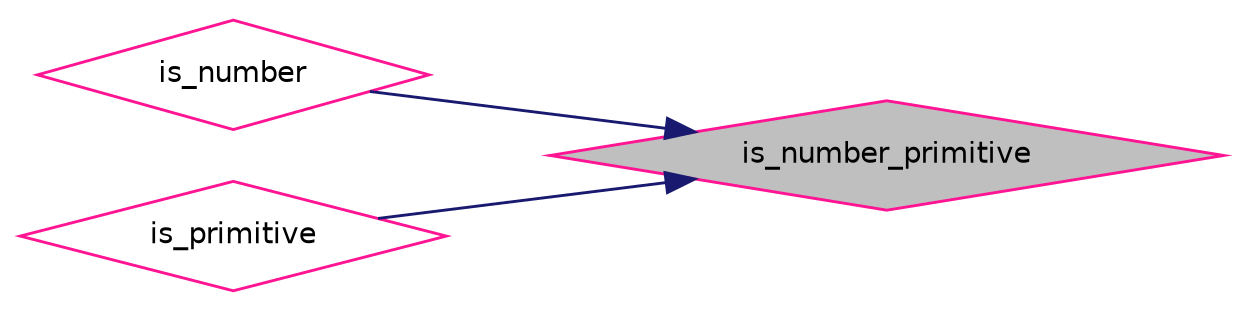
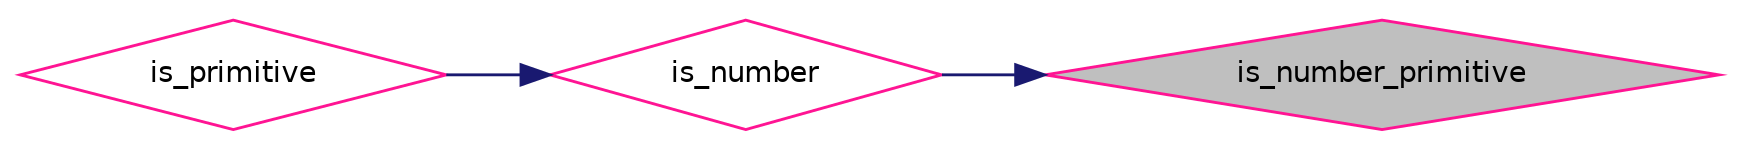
  digraph {
    rankdir=RL
    node [color=deeppink fillcolor=white fontname=Helvetica fontsize=10 shape=diamond style=filled]
    edge [color=midnightblue dir=back fontname=Helvetica fontsize=10 labelfontname=Helvetica labelfontsize=10 style=solid]
    n1 [fillcolor=grey75 fontcolor=black height=0.2 label=is_number_primitive width=0.4]
    n2 [height=0.2 label=is_number width=0.4]
    n3 [height=0.2 label=is_primitive width=0.4]
    n1 -> n2
-   n1 -> n3
+   n2 -> n3
  }
